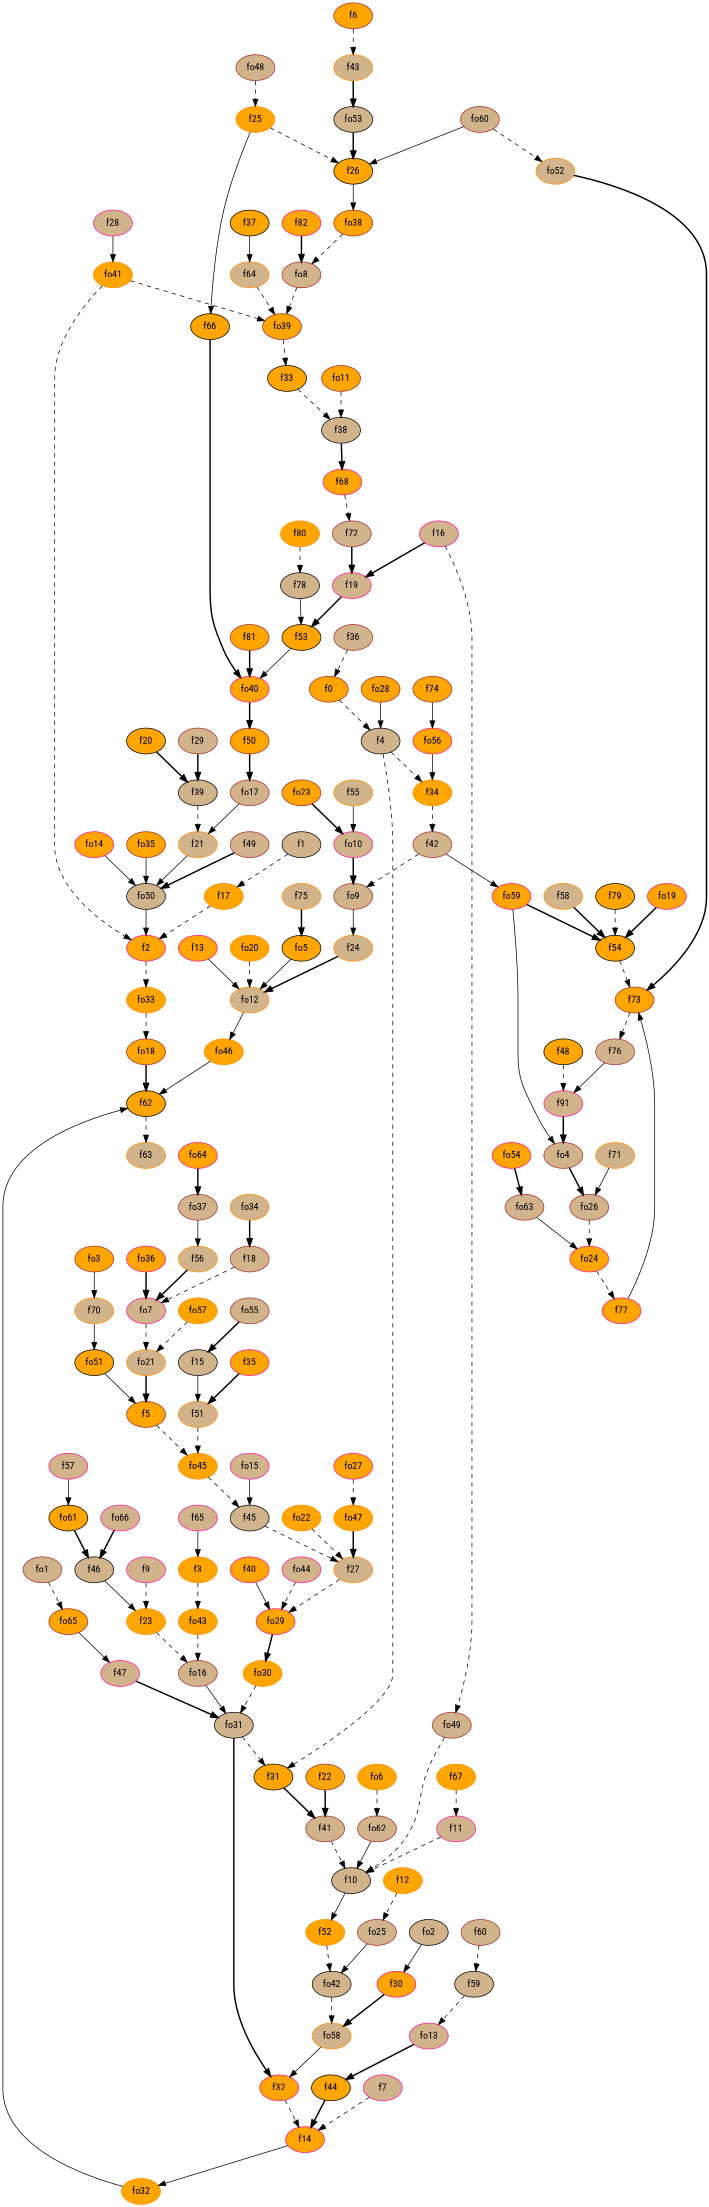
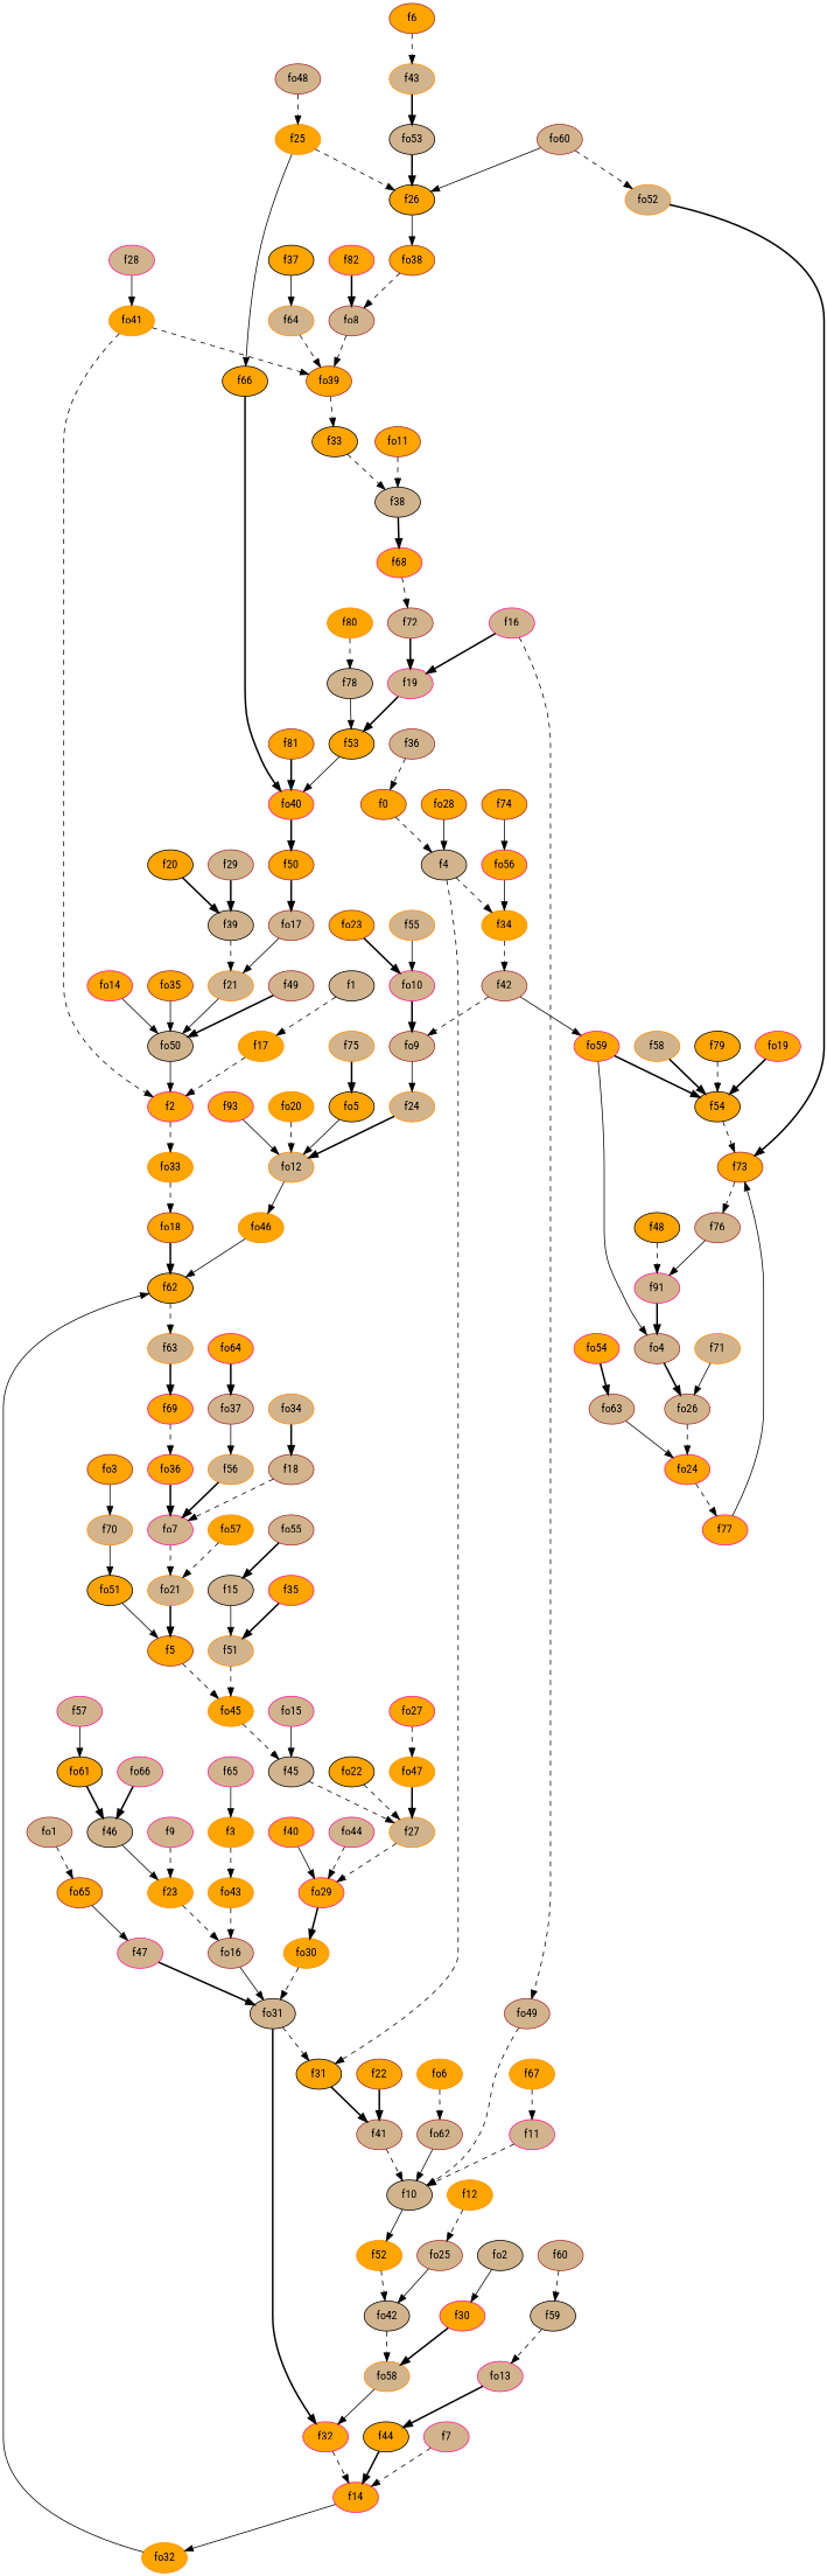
  strict digraph {
    fontname="Roboto Condensed"
    node [color=brown fillcolor=orange fontname="Roboto Condensed" style=filled]
    edge [fontname="Roboto Condensed" style=dashed weight=2]
    f1 [color=black fillcolor=tan]
    f17 [color=darkorange]
    f2 [color=deeppink]
    fo33 [color=darkorange]
    fo18
    f3 [color=darkorange]
    fo43 [color=darkorange]
    fo16 [fillcolor=tan]
    f4 [color=black fillcolor=tan]
    f31 [color=black]
    f34 [color=darkorange]
    f41 [fillcolor=tan]
    f42 [fillcolor=tan]
    f5
    fo45 [color=darkorange]
    f45 [color=black fillcolor=tan]
    f6
    f43 [color=darkorange fillcolor=tan]
    fo53 [color=black fillcolor=tan]
    f7 [color=deeppink fillcolor=tan]
    f14 [color=deeppink]
    fo32 [color=darkorange]
    n23 [label=f0]
    f9 [color=deeppink fillcolor=tan]
    f23 [color=darkorange]
    f10 [color=black fillcolor=tan]
    f52 [color=darkorange]
    fo42 [color=black fillcolor=tan]
    f11 [color=deeppink fillcolor=tan]
    fo25 [fillcolor=tan]
    f12 [color=darkorange]
-   f13 [color=deeppink]
+   f13 [color=deeppink label=f93]
    fo12 [color=darkorange fillcolor=tan]
    fo46 [color=darkorange]
    f62 [color=black]
    f15 [color=black fillcolor=tan]
    f51 [color=darkorange fillcolor=tan]
    f16 [color=deeppink fillcolor=tan]
    f19 [color=deeppink fillcolor=tan]
    fo49 [fillcolor=tan]
    f53 [color=black]
    f18 [fillcolor=tan]
    fo7 [color=deeppink fillcolor=tan]
    fo21 [color=darkorange fillcolor=tan]
    fo40 [color=deeppink]
    f20 [color=black]
    f39 [color=black fillcolor=tan]
    f21 [color=darkorange fillcolor=tan]
    fo50 [color=black fillcolor=tan]
    f22
    fo31 [color=black fillcolor=tan]
    f24 [color=darkorange fillcolor=tan]
    f26 [color=black]
    f25 [color=darkorange]
    f66 [color=black]
    fo38
    fo8 [fillcolor=tan]
    f27 [color=darkorange fillcolor=tan]
    fo29 [color=deeppink]
    fo30 [color=darkorange]
    f28 [color=deeppink fillcolor=tan]
    fo41 [color=darkorange]
    fo39
    f29 [fillcolor=tan]
    f30 [color=deeppink]
    fo58 [color=darkorange fillcolor=tan]
    f32 [color=deeppink]
    f33 [color=black]
    f38 [color=black fillcolor=tan]
    f68 [color=deeppink]
    fo9 [fillcolor=tan]
    fo59 [color=deeppink]
    f35 [color=deeppink]
    f36 [fillcolor=tan]
    f37 [color=black]
    f64 [color=darkorange fillcolor=tan]
    f72 [fillcolor=tan]
    f40 [color=deeppink]
    f54 [color=black]
    fo4 [fillcolor=tan]
    f44 [color=black]
    f46 [color=black fillcolor=tan]
    f47 [color=deeppink fillcolor=tan]
    f48 [color=black]
    n85 [color=deeppink fillcolor=tan label=f91]
    f49 [fillcolor=tan]
    f50
    fo17 [fillcolor=tan]
    f73
    f76 [fillcolor=tan]
    f55 [color=darkorange fillcolor=tan]
    fo10 [color=deeppink fillcolor=tan]
    f56 [color=darkorange fillcolor=tan]
    f57 [color=deeppink fillcolor=tan]
    fo61 [color=black]
    f58 [color=darkorange fillcolor=tan]
    f59 [color=black fillcolor=tan]
    fo13 [color=deeppink fillcolor=tan]
    f60 [fillcolor=tan]
    fo26 [fillcolor=tan]
    f63 [color=darkorange fillcolor=tan]
+   f69 [color=deeppink]
    fo36 [color=deeppink]
    f65 [color=deeppink fillcolor=tan]
    f67 [color=darkorange]
    f70 [color=darkorange fillcolor=tan]
    fo51 [color=black]
    f71 [color=darkorange fillcolor=tan]
    fo24 [color=deeppink]
    f74
    fo56 [color=deeppink]
    f75 [color=darkorange fillcolor=tan]
    fo5 [color=black]
    f77 [color=deeppink]
    f78 [color=black fillcolor=tan]
    f79 [color=black]
    f80 [color=darkorange]
    f81
    f82 [color=deeppink]
    fo1 [fillcolor=tan]
    fo65
    fo2 [color=black fillcolor=tan]
    fo3
    fo62 [fillcolor=tan]
    fo6 [color=darkorange]
    fo11
    fo14 [color=deeppink]
    fo15 [color=deeppink fillcolor=tan]
    fo19 [color=deeppink]
    fo20 [color=darkorange]
-   fo22 [color=darkorange]
+   fo22 [color=black]
    fo23
    fo27 [color=deeppink]
    fo47 [color=darkorange]
    fo28
    fo34 [color=darkorange fillcolor=tan]
    fo35
    fo37 [fillcolor=tan]
    fo44 [color=deeppink fillcolor=tan]
    fo48 [fillcolor=tan]
    fo52 [color=darkorange fillcolor=tan]
    fo54 [color=deeppink]
    fo63 [fillcolor=tan]
    fo55 [fillcolor=tan]
    fo57 [color=darkorange]
    fo60 [fillcolor=tan]
    fo64 [color=deeppink]
    fo66 [color=deeppink fillcolor=tan]
    f1 -> f17
    f17 -> f2
    f2 -> fo33
    fo33 -> fo18
    fo18 -> f62 [style=bold]
    f3 -> fo43
    fo43 -> fo16
    fo16 -> fo31 [style=solid]
    f4 -> f31
    f4 -> f34
    f31 -> f41 [style=bold]
    f34 -> f42
    f41 -> f10
    f42 -> fo9
    f42 -> fo59 [style=solid]
    f5 -> fo45
    fo45 -> f45
    f45 -> f27
    f6 -> f43
    f43 -> fo53 [style=bold]
    fo53 -> f26 [style=bold]
    f7 -> f14
    f14 -> fo32 [style=solid]
    fo32 -> f62 [style=solid]
    n23 -> f4
    f9 -> f23
    f23 -> fo16
    f10 -> f52 [style=solid]
    f52 -> fo42
    fo42 -> fo58
    f11 -> f10
    fo25 -> fo42 [style=solid]
    f12 -> fo25
    f13 -> fo12 [style=solid]
    fo12 -> fo46 [style=solid]
    fo46 -> f62 [style=solid]
    f62 -> f63
    f15 -> f51 [style=solid]
    f51 -> fo45
    f16 -> f19 [style=bold]
    f16 -> fo49
    f19 -> f53 [style=bold]
    fo49 -> f10
    f53 -> fo40 [style=solid]
    f18 -> fo7
    fo7 -> fo21
    fo21 -> f5 [style=bold]
    fo40 -> f50 [style=bold]
    f20 -> f39 [style=bold]
    f39 -> f21
    f21 -> fo50 [style=solid]
    fo50 -> f2 [style=solid]
    f22 -> f41 [style=bold]
    fo31 -> f31
    fo31 -> f32 [style=bold]
    f24 -> fo12 [style=bold]
    f26 -> fo38 [style=solid]
    f25 -> f26
    f25 -> f66 [style=solid]
    f66 -> fo40 [style=bold]
    fo38 -> fo8
    fo8 -> fo39
    f27 -> fo29
    fo29 -> fo30 [style=bold]
    fo30 -> fo31
    f28 -> fo41 [style=solid]
    fo41 -> f2
    fo41 -> fo39
    fo39 -> f33
    f29 -> f39 [style=bold]
    f30 -> fo58 [style=bold]
    fo58 -> f32 [style=solid]
    f32 -> f14
    f33 -> f38
    f38 -> f68 [style=bold]
    f68 -> f72
    fo9 -> f24 [style=solid]
    fo59 -> f54 [style=bold]
    fo59 -> fo4 [style=solid]
    f35 -> f51 [style=bold]
    f36 -> n23
    f37 -> f64 [style=solid]
    f64 -> fo39
    f72 -> f19 [style=bold]
    f40 -> fo29 [style=solid]
    f54 -> f73
    fo4 -> fo26 [style=bold]
    f44 -> f14 [style=bold]
    f46 -> f23 [style=solid]
    f47 -> fo31 [style=bold]
    f48 -> n85
    n85 -> fo4 [style=bold]
    f49 -> fo50 [style=bold]
    f50 -> fo17 [style=bold]
    fo17 -> f21 [style=solid]
    f73 -> f76
    f76 -> n85 [style=solid]
    f55 -> fo10 [style=solid]
    fo10 -> fo9 [style=bold]
    f56 -> fo7 [style=bold]
    f57 -> fo61 [style=solid]
    fo61 -> f46 [style=bold]
    f58 -> f54 [style=bold]
    f59 -> fo13
    fo13 -> f44 [style=bold]
    f60 -> f59
    fo26 -> fo24
+   f63 -> f69 [style=bold]
+   f69 -> fo36
    fo36 -> fo7 [style=bold]
    f65 -> f3 [style=solid]
    f67 -> f11
    f70 -> fo51 [style=solid]
    fo51 -> f5 [style=solid]
    f71 -> fo26 [style=solid]
    fo24 -> f77
    f74 -> fo56 [style=solid]
    fo56 -> f34 [style=solid]
    f75 -> fo5 [style=bold]
    fo5 -> fo12 [style=solid]
    f77 -> f73 [style=solid]
    f78 -> f53 [style=solid]
    f79 -> f54
    f80 -> f78
    f81 -> fo40 [style=bold]
    f82 -> fo8 [style=bold]
    fo1 -> fo65
    fo65 -> f47 [style=solid]
    fo2 -> f30 [style=solid]
    fo3 -> f70 [style=solid]
    fo62 -> f10 [style=solid]
    fo6 -> fo62
    fo11 -> f38
    fo14 -> fo50 [style=solid]
    fo15 -> f45 [style=solid]
    fo19 -> f54 [style=bold]
    fo20 -> fo12
    fo22 -> f27
    fo23 -> fo10 [style=bold]
    fo27 -> fo47
    fo47 -> f27 [style=bold]
    fo28 -> f4 [style=solid]
    fo34 -> f18 [style=bold]
    fo35 -> fo50 [style=solid]
    fo37 -> f56 [style=solid]
    fo44 -> fo29
    fo48 -> f25
    fo52 -> f73 [style=bold]
    fo54 -> fo63 [style=bold]
    fo63 -> fo24 [style=solid]
    fo55 -> f15 [style=bold]
    fo57 -> fo21
    fo60 -> f26 [style=solid]
    fo60 -> fo52
    fo64 -> fo37 [style=bold]
    fo66 -> f46 [style=bold]
  }
